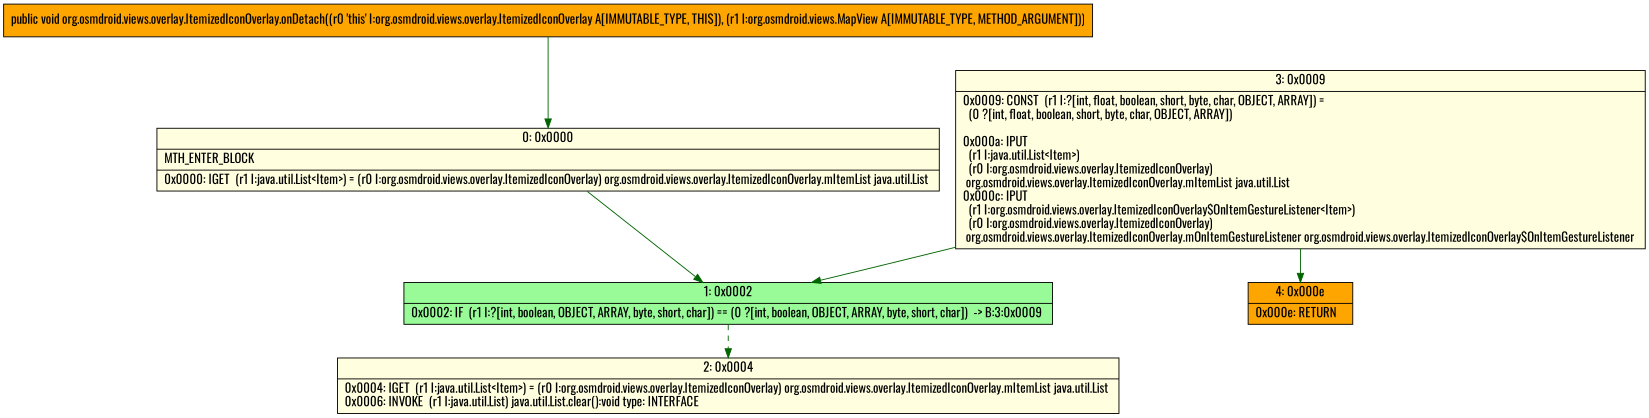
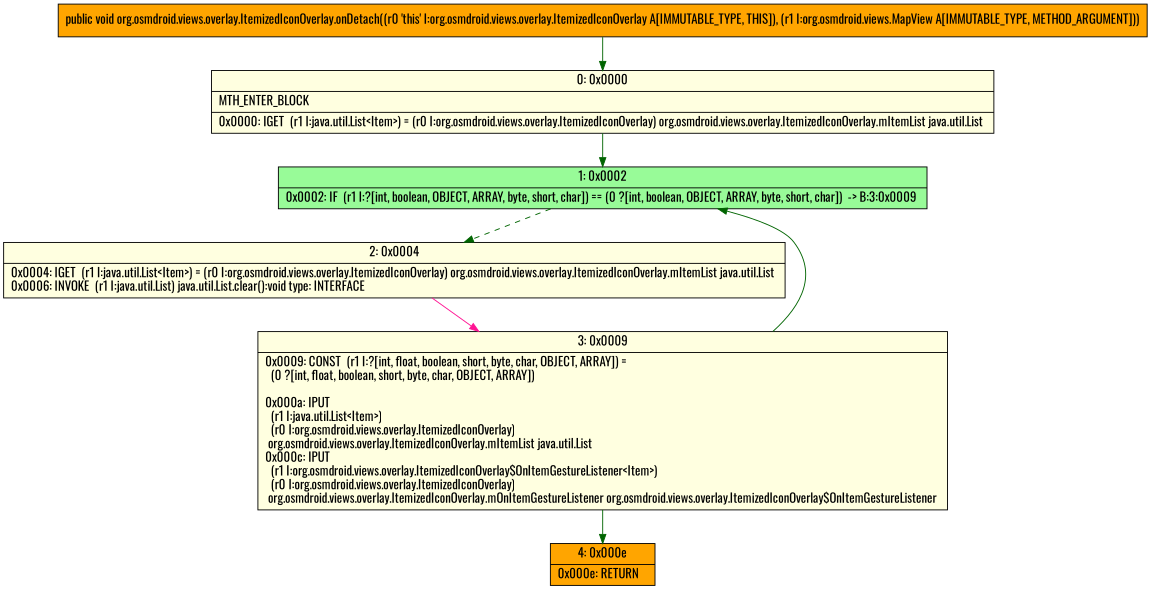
  digraph {
    fontname=Oswald
    node [fillcolor=lightyellow fontname=Oswald shape=record style=filled]
    edge [color=darkgreen fontname=Oswald]
    n1 [label="{0\:\ 0x0000|MTH_ENTER_BLOCK\l|0x0000: IGET  (r1 I:java.util.List\<Item\>) = (r0 I:org.osmdroid.views.overlay.ItemizedIconOverlay) org.osmdroid.views.overlay.ItemizedIconOverlay.mItemList java.util.List \l}"]
    n2 [fillcolor=palegreen label="{1\:\ 0x0002|0x0002: IF  (r1 I:?[int, boolean, OBJECT, ARRAY, byte, short, char]) == (0 ?[int, boolean, OBJECT, ARRAY, byte, short, char])  \-\> B:3:0x0009 \l}"]
    n3 [label="{2\:\ 0x0004|0x0004: IGET  (r1 I:java.util.List\<Item\>) = (r0 I:org.osmdroid.views.overlay.ItemizedIconOverlay) org.osmdroid.views.overlay.ItemizedIconOverlay.mItemList java.util.List \l0x0006: INVOKE  (r1 I:java.util.List) java.util.List.clear():void type: INTERFACE \l}"]
    n4 [label="{3\:\ 0x0009|0x0009: CONST  (r1 I:?[int, float, boolean, short, byte, char, OBJECT, ARRAY]) = \l  (0 ?[int, float, boolean, short, byte, char, OBJECT, ARRAY])\l \l0x000a: IPUT  \l  (r1 I:java.util.List\<Item\>)\l  (r0 I:org.osmdroid.views.overlay.ItemizedIconOverlay)\l org.osmdroid.views.overlay.ItemizedIconOverlay.mItemList java.util.List \l0x000c: IPUT  \l  (r1 I:org.osmdroid.views.overlay.ItemizedIconOverlay$OnItemGestureListener\<Item\>)\l  (r0 I:org.osmdroid.views.overlay.ItemizedIconOverlay)\l org.osmdroid.views.overlay.ItemizedIconOverlay.mOnItemGestureListener org.osmdroid.views.overlay.ItemizedIconOverlay$OnItemGestureListener \l}"]
    n5 [fillcolor=orange label="{4\:\ 0x000e|0x000e: RETURN   \l}"]
    n6 [fillcolor=orange label="{public void org.osmdroid.views.overlay.ItemizedIconOverlay.onDetach((r0 'this' I:org.osmdroid.views.overlay.ItemizedIconOverlay A[IMMUTABLE_TYPE, THIS]), (r1 I:org.osmdroid.views.MapView A[IMMUTABLE_TYPE, METHOD_ARGUMENT])) }"]
    n1 -> n2
    n2 -> n3 [style=dashed]
+   n3 -> n4 [color=deeppink]
    n4 -> n2
    n4 -> n5
    n6 -> n1
  }
